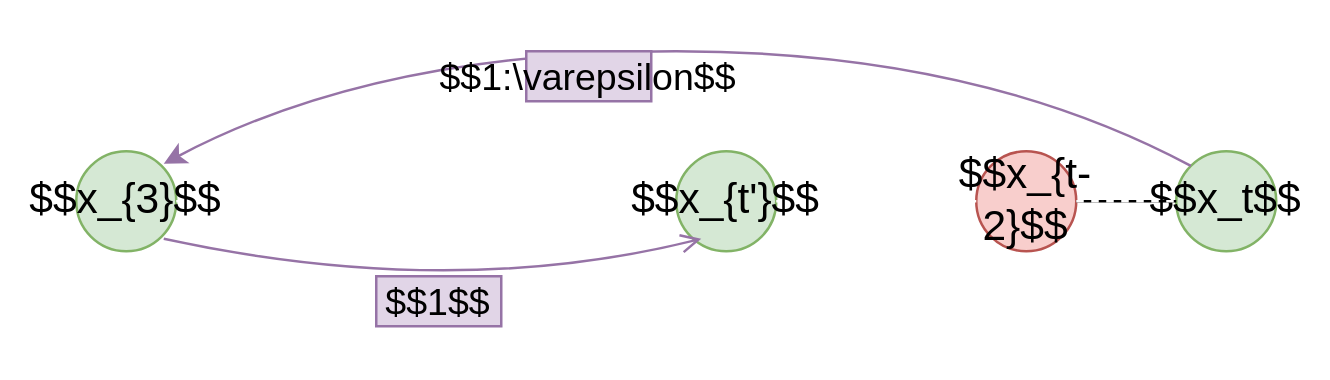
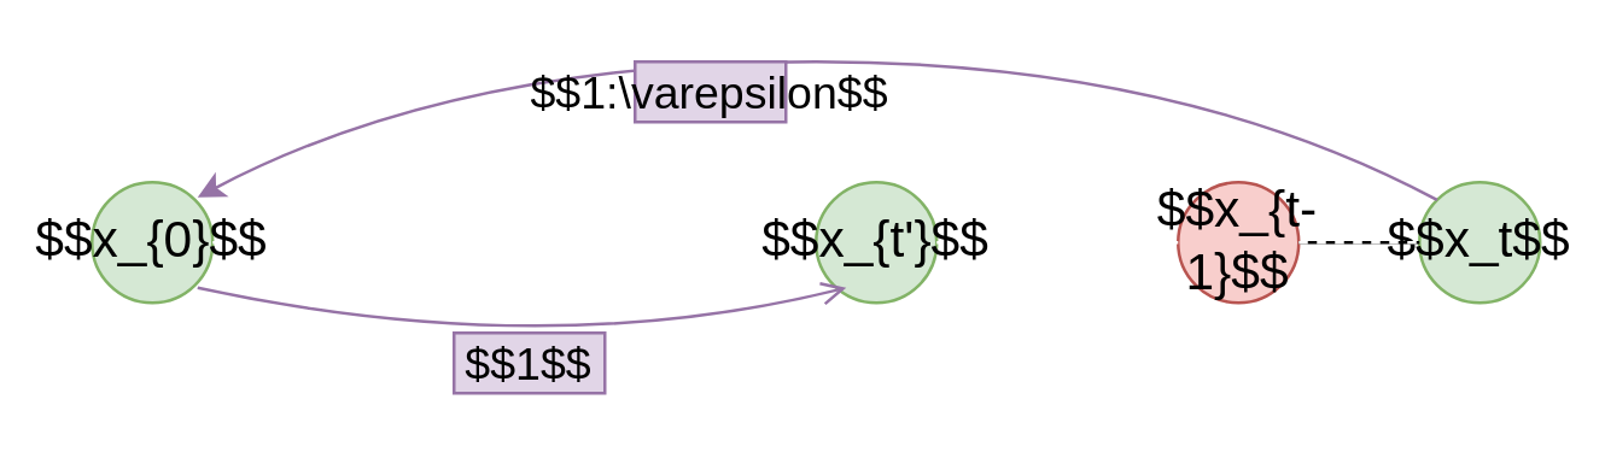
  <mxCell id="0" />
  <mxCell id="1" parent="0" />
  <mxCell id="2" value="" style="ellipse;whiteSpace=wrap;html=1;aspect=fixed;fillColor=#d5e8d4;strokeColor=#82b366;" vertex="1" parent="1"><mxGeometry x="470" y="60" width="40" height="40" as="geometry" /></mxCell>
  <mxCell id="3" value="" style="ellipse;whiteSpace=wrap;html=1;aspect=fixed;fillColor=#f8cecc;strokeColor=#b85450;" vertex="1" parent="1"><mxGeometry x="390" y="60" width="40" height="40" as="geometry" /></mxCell>
  <mxCell id="4" value="" style="ellipse;whiteSpace=wrap;html=1;aspect=fixed;fillColor=#d5e8d4;strokeColor=#82b366;" vertex="1" parent="1"><mxGeometry x="270" y="60" width="40" height="40" as="geometry" /></mxCell>
  <mxCell id="5" value="" style="ellipse;whiteSpace=wrap;html=1;aspect=fixed;fillColor=#d5e8d4;strokeColor=#82b366;" vertex="1" parent="1"><mxGeometry x="30" y="60" width="40" height="40" as="geometry" /></mxCell>
  <mxCell id="6" value="" style="endArrow=none;html=1;rounded=0;entryX=0;entryY=0.5;entryDx=0;entryDy=0;exitX=1;exitY=0.5;exitDx=0;exitDy=0;" edge="1" parent="1" source="3" target="2"><mxGeometry width="50" height="50" relative="1" as="geometry"><mxPoint x="300" y="170" as="sourcePoint" /><mxPoint x="350" y="120" as="targetPoint" /></mxGeometry></mxCell>
  <mxCell id="7" value="" style="endArrow=none;html=1;rounded=0;entryX=0;entryY=0.5;entryDx=0;entryDy=0;strokeColor=#FFFFFF;" edge="1" parent="1" target="3"><mxGeometry width="50" height="50" relative="1" as="geometry"><mxPoint x="370" y="80" as="sourcePoint" /><mxPoint x="350" y="120" as="targetPoint" /></mxGeometry></mxCell>
  <mxCell id="8" value="" style="endArrow=none;html=1;rounded=0;exitX=1;exitY=0.5;exitDx=0;exitDy=0;strokeColor=#FFFFFF;" edge="1" parent="1" source="4"><mxGeometry width="50" height="50" relative="1" as="geometry"><mxPoint x="380" y="90" as="sourcePoint" /><mxPoint x="330" y="80" as="targetPoint" /></mxGeometry></mxCell>
  <mxCell id="9" value="" style="endArrow=none;html=1;rounded=0;entryX=0;entryY=0.5;entryDx=0;entryDy=0;strokeColor=#FFFFFF;" edge="1" parent="1" target="4"><mxGeometry width="50" height="50" relative="1" as="geometry"><mxPoint x="230" y="80" as="sourcePoint" /><mxPoint x="340" y="90" as="targetPoint" /></mxGeometry></mxCell>
  <mxCell id="10" value="" style="endArrow=none;html=1;rounded=0;entryX=1;entryY=0.5;entryDx=0;entryDy=0;strokeColor=#FFFFFF;" edge="1" parent="1" target="5"><mxGeometry width="50" height="50" relative="1" as="geometry"><mxPoint x="110" y="80" as="sourcePoint" /><mxPoint x="280" y="90" as="targetPoint" /></mxGeometry></mxCell>
  <mxCell id="11" value="" style="endArrow=none;dashed=1;html=1;dashPattern=1 3;strokeWidth=2;rounded=0;strokeColor=#FFFFFF;" edge="1" parent="1"><mxGeometry width="50" height="50" relative="1" as="geometry"><mxPoint x="330" y="80" as="sourcePoint" /><mxPoint x="370" y="80" as="targetPoint" /></mxGeometry></mxCell>
  <mxCell id="12" value="" style="endArrow=none;dashed=1;html=1;dashPattern=1 3;strokeWidth=2;rounded=0;strokeColor=#FFFFFF;" edge="1" parent="1"><mxGeometry width="50" height="50" relative="1" as="geometry"><mxPoint x="110" y="80" as="sourcePoint" /><mxPoint x="230" y="80" as="targetPoint" /></mxGeometry></mxCell>
  <mxCell id="13" value="$$x_t$$" style="text;html=1;strokeColor=none;fillColor=none;align=center;verticalAlign=middle;whiteSpace=wrap;rounded=0;fontSize=17;spacing=0;" vertex="1" parent="1"><mxGeometry x="470" y="65" width="40" height="30" as="geometry" /></mxCell>
  <mxCell id="14" value="" style="edgeStyle=orthogonalEdgeStyle;rounded=0;orthogonalLoop=1;jettySize=auto;html=1;strokeColor=#FFFFFF;fontSize=15;endArrow=none;endFill=0;dashed=1;" edge="1" parent="1" source="15" target="13"><mxGeometry relative="1" as="geometry" /></mxCell>
- <mxCell id="15" value="$$x_{t-2}$$" style="text;html=1;strokeColor=none;fillColor=none;align=center;verticalAlign=middle;whiteSpace=wrap;rounded=0;fontSize=17;spacing=0;" vertex="1" parent="1"><mxGeometry x="390" y="65" width="40" height="30" as="geometry" /></mxCell>
+ <mxCell id="15" value="$$x_{t-1}$$" style="text;html=1;strokeColor=none;fillColor=none;align=center;verticalAlign=middle;whiteSpace=wrap;rounded=0;fontSize=17;spacing=0;" vertex="1" parent="1"><mxGeometry x="390" y="65" width="40" height="30" as="geometry" /></mxCell>
  <mxCell id="16" value="$$x_{t'}$$" style="text;html=1;strokeColor=none;fillColor=none;align=center;verticalAlign=middle;whiteSpace=wrap;rounded=0;fontSize=17;spacing=0;" vertex="1" parent="1"><mxGeometry x="270" y="65" width="40" height="30" as="geometry" /></mxCell>
- <mxCell id="17" value="$$x_{3}$$" style="text;html=1;strokeColor=none;fillColor=none;align=center;verticalAlign=middle;whiteSpace=wrap;rounded=0;fontSize=17;spacing=0;" vertex="1" parent="1"><mxGeometry x="20" y="65" width="60" height="30" as="geometry" /></mxCell>
+ <mxCell id="17" value="$$x_{0}$$" style="text;html=1;strokeColor=none;fillColor=none;align=center;verticalAlign=middle;whiteSpace=wrap;rounded=0;fontSize=17;spacing=0;" vertex="1" parent="1"><mxGeometry x="20" y="65" width="60" height="30" as="geometry" /></mxCell>
  <mxCell id="18" value="" style="curved=1;endArrow=classic;html=1;rounded=0;fontSize=17;exitX=0;exitY=0;exitDx=0;exitDy=0;entryX=0.75;entryY=0;entryDx=0;entryDy=0;fillColor=#e1d5e7;strokeColor=#9673a6;" edge="1" parent="1" source="2" target="17"><mxGeometry width="50" height="50" relative="1" as="geometry"><mxPoint x="300" y="170" as="sourcePoint" /><mxPoint x="50" y="60" as="targetPoint" /><Array as="points"><mxPoint x="390" y="20" /><mxPoint x="150" y="20" /></Array></mxGeometry></mxCell>
  <mxCell id="19" value="$$1:\varepsilon$$" style="text;html=1;strokeColor=#9673a6;fillColor=#e1d5e7;align=center;verticalAlign=middle;whiteSpace=wrap;rounded=0;fontSize=15;" vertex="1" parent="1"><mxGeometry x="210" y="20" width="50" height="20" as="geometry" /></mxCell>
  <mxCell id="20" value="" style="curved=1;endArrow=open;html=1;rounded=0;fontSize=17;exitX=0.75;exitY=1;exitDx=0;exitDy=0;entryX=0.25;entryY=1;entryDx=0;entryDy=0;fillColor=#e1d5e7;strokeColor=#9673a6;" edge="1" parent="1" source="17" target="16"><mxGeometry width="50" height="50" relative="1" as="geometry"><mxPoint x="460" y="255" as="sourcePoint" /><mxPoint x="50" y="255" as="targetPoint" /><Array as="points"><mxPoint x="180" y="120" /></Array></mxGeometry></mxCell>
  <mxCell id="21" value="$$1$$" style="text;html=1;strokeColor=#9673a6;fillColor=#e1d5e7;align=center;verticalAlign=middle;whiteSpace=wrap;rounded=0;fontSize=15;" vertex="1" parent="1"><mxGeometry x="150" y="110" width="50" height="20" as="geometry" /></mxCell>
